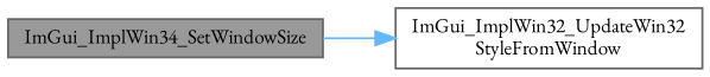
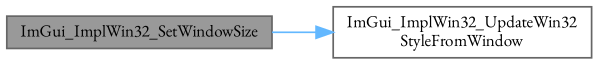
  digraph {
    rankdir=LR
    fontname="EB Garamond"
    node [fontname="EB Garamond" fontsize=10 shape=box style=filled]
-   n1 [color=gray40 fillcolor=grey60 fontcolor=black height=0.2 label=ImGui_ImplWin34_SetWindowSize width=0.4]
+   n1 [color=gray40 fillcolor=grey60 fontcolor=black height=0.2 label=ImGui_ImplWin32_SetWindowSize width=0.4]
    n2 [color=grey40 fillcolor=white height=0.2 label="ImGui_ImplWin32_UpdateWin32\lStyleFromWindow" width=0.4]
    n1 -> n2 [color=steelblue1 fontname="EB Garamond" fontsize=10 labelfontname=Helvetica labelfontsize=10 style=solid]
  }
